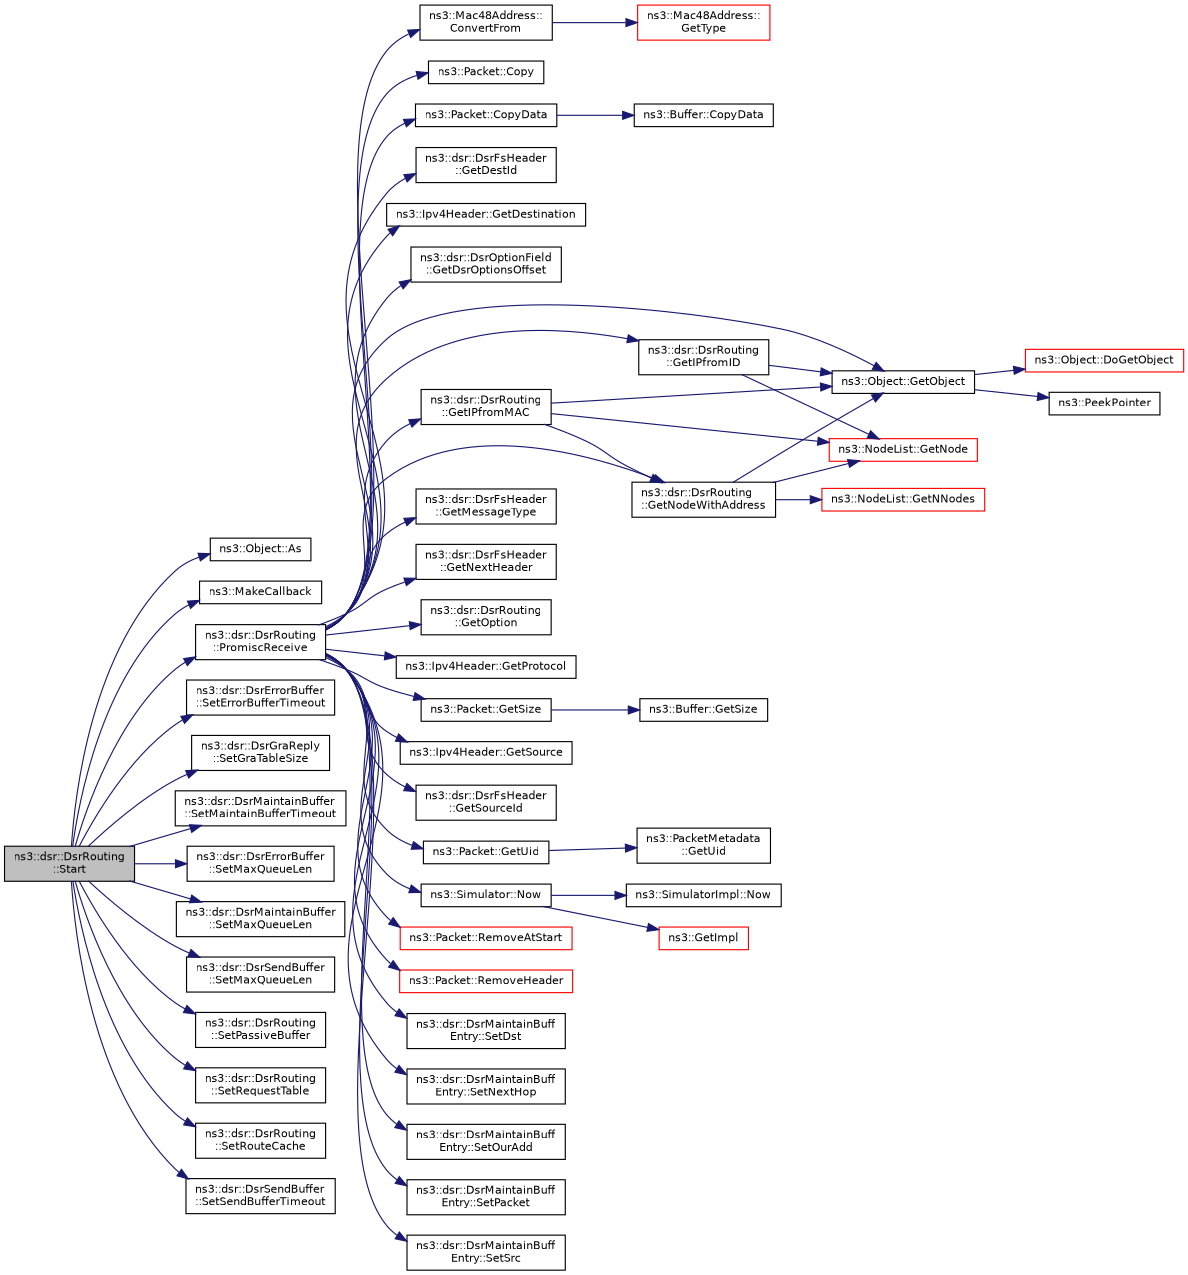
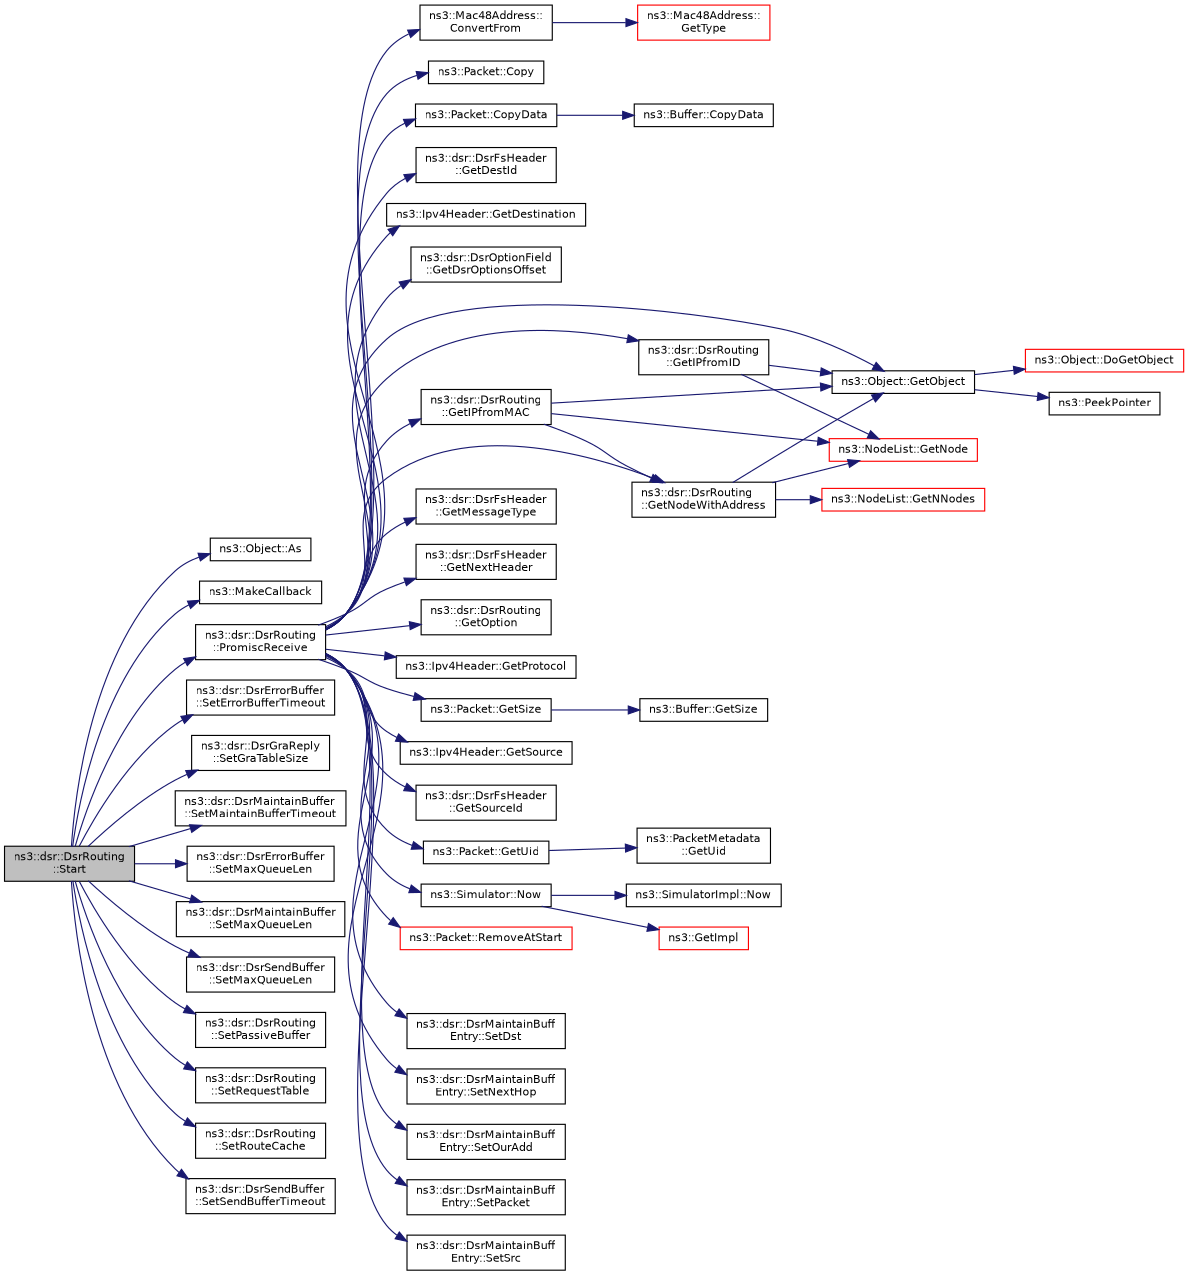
  digraph {
    rankdir=LR
    node [color=black fillcolor=white fontname=Helvetica fontsize=10 shape=record style=filled]
    edge [color=midnightblue fontname=Helvetica fontsize=10 labelfontname=Helvetica labelfontsize=10 style=solid]
    n1 [fillcolor=grey75 fontcolor=black height=0.2 label="ns3::dsr::DsrRouting\l::Start" width=0.4]
    n2 [height=0.2 label="ns3::Object::As" width=0.4]
    n3 [height=0.2 label="ns3::MakeCallback" width=0.4]
    n4 [height=0.2 label="ns3::dsr::DsrRouting\l::PromiscReceive" width=0.4]
    n5 [height=0.2 label="ns3::dsr::DsrErrorBuffer\l::SetErrorBufferTimeout" width=0.4]
    n6 [height=0.2 label="ns3::dsr::DsrGraReply\l::SetGraTableSize" width=0.4]
    n7 [height=0.2 label="ns3::dsr::DsrMaintainBuffer\l::SetMaintainBufferTimeout" width=0.4]
    n8 [height=0.2 label="ns3::dsr::DsrErrorBuffer\l::SetMaxQueueLen" width=0.4]
    n9 [height=0.2 label="ns3::dsr::DsrMaintainBuffer\l::SetMaxQueueLen" width=0.4]
    n10 [height=0.2 label="ns3::dsr::DsrSendBuffer\l::SetMaxQueueLen" width=0.4]
    n11 [height=0.2 label="ns3::dsr::DsrRouting\l::SetPassiveBuffer" width=0.4]
    n12 [height=0.2 label="ns3::dsr::DsrRouting\l::SetRequestTable" width=0.4]
    n13 [height=0.2 label="ns3::dsr::DsrRouting\l::SetRouteCache" width=0.4]
    n14 [height=0.2 label="ns3::dsr::DsrSendBuffer\l::SetSendBufferTimeout" width=0.4]
    n15 [height=0.2 label="ns3::Mac48Address::\lConvertFrom" width=0.4]
    n16 [height=0.2 label="ns3::Packet::Copy" width=0.4]
    n17 [height=0.2 label="ns3::Packet::CopyData" width=0.4]
    n18 [height=0.2 label="ns3::dsr::DsrFsHeader\l::GetDestId" width=0.4]
    n19 [height=0.2 label="ns3::Ipv4Header::GetDestination" width=0.4]
    n20 [height=0.2 label="ns3::dsr::DsrOptionField\l::GetDsrOptionsOffset" width=0.4]
    n21 [height=0.2 label="ns3::dsr::DsrRouting\l::GetIPfromID" width=0.4]
    n22 [height=0.2 label="ns3::Object::GetObject" width=0.4]
    n23 [height=0.2 label="ns3::dsr::DsrRouting\l::GetIPfromMAC" width=0.4]
    n24 [height=0.2 label="ns3::dsr::DsrFsHeader\l::GetMessageType" width=0.4]
    n25 [height=0.2 label="ns3::dsr::DsrFsHeader\l::GetNextHeader" width=0.4]
    n26 [height=0.2 label="ns3::dsr::DsrRouting\l::GetNodeWithAddress" width=0.4]
    n27 [height=0.2 label="ns3::dsr::DsrRouting\l::GetOption" width=0.4]
    n28 [height=0.2 label="ns3::Ipv4Header::GetProtocol" width=0.4]
    n29 [height=0.2 label="ns3::Packet::GetSize" width=0.4]
    n30 [height=0.2 label="ns3::Ipv4Header::GetSource" width=0.4]
    n31 [height=0.2 label="ns3::dsr::DsrFsHeader\l::GetSourceId" width=0.4]
    n32 [height=0.2 label="ns3::Packet::GetUid" width=0.4]
    n33 [height=0.2 label="ns3::Simulator::Now" width=0.4]
    n34 [color=red height=0.2 label="ns3::Packet::RemoveAtStart" width=0.4]
-   n35 [color=red height=0.2 label="ns3::Packet::RemoveHeader" width=0.4]
    n36 [height=0.2 label="ns3::dsr::DsrMaintainBuff\lEntry::SetDst" width=0.4]
    n37 [height=0.2 label="ns3::dsr::DsrMaintainBuff\lEntry::SetNextHop" width=0.4]
    n38 [height=0.2 label="ns3::dsr::DsrMaintainBuff\lEntry::SetOurAdd" width=0.4]
    n39 [height=0.2 label="ns3::dsr::DsrMaintainBuff\lEntry::SetPacket" width=0.4]
    n40 [height=0.2 label="ns3::dsr::DsrMaintainBuff\lEntry::SetSrc" width=0.4]
    n41 [color=red height=0.2 label="ns3::Mac48Address::\lGetType" width=0.4]
    n42 [height=0.2 label="ns3::Buffer::CopyData" width=0.4]
    n43 [color=red height=0.2 label="ns3::NodeList::GetNode" width=0.4]
    n44 [color=red height=0.2 label="ns3::Object::DoGetObject" width=0.4]
    n45 [height=0.2 label="ns3::PeekPointer" width=0.4]
    n46 [color=red height=0.2 label="ns3::NodeList::GetNNodes" width=0.4]
    n47 [height=0.2 label="ns3::Buffer::GetSize" width=0.4]
    n48 [height=0.2 label="ns3::PacketMetadata\l::GetUid" width=0.4]
    n49 [color=red height=0.2 label="ns3::GetImpl" width=0.4]
    n50 [height=0.2 label="ns3::SimulatorImpl::Now" width=0.4]
    n1 -> n2
    n1 -> n3
    n1 -> n4
    n1 -> n5
    n1 -> n6
    n1 -> n7
    n1 -> n8
    n1 -> n9
    n1 -> n10
    n1 -> n11
    n1 -> n12
    n1 -> n13
    n1 -> n14
    n4 -> n15
    n4 -> n16
    n4 -> n17
    n4 -> n18
    n4 -> n19
    n4 -> n20
    n4 -> n21
    n4 -> n22
    n4 -> n23
    n4 -> n24
    n4 -> n25
    n4 -> n26
    n4 -> n27
    n4 -> n28
    n4 -> n29
    n4 -> n30
    n4 -> n31
    n4 -> n32
    n4 -> n33
    n4 -> n34
-   n4 -> n35
    n4 -> n36
    n4 -> n37
    n4 -> n38
    n4 -> n39
    n4 -> n40
    n15 -> n41
    n17 -> n42
    n21 -> n22
    n21 -> n43
    n22 -> n44
    n22 -> n45
    n23 -> n22
    n23 -> n26
    n23 -> n43
    n26 -> n22
    n26 -> n43
    n26 -> n46
    n29 -> n47
    n32 -> n48
    n33 -> n49
    n33 -> n50
  }
